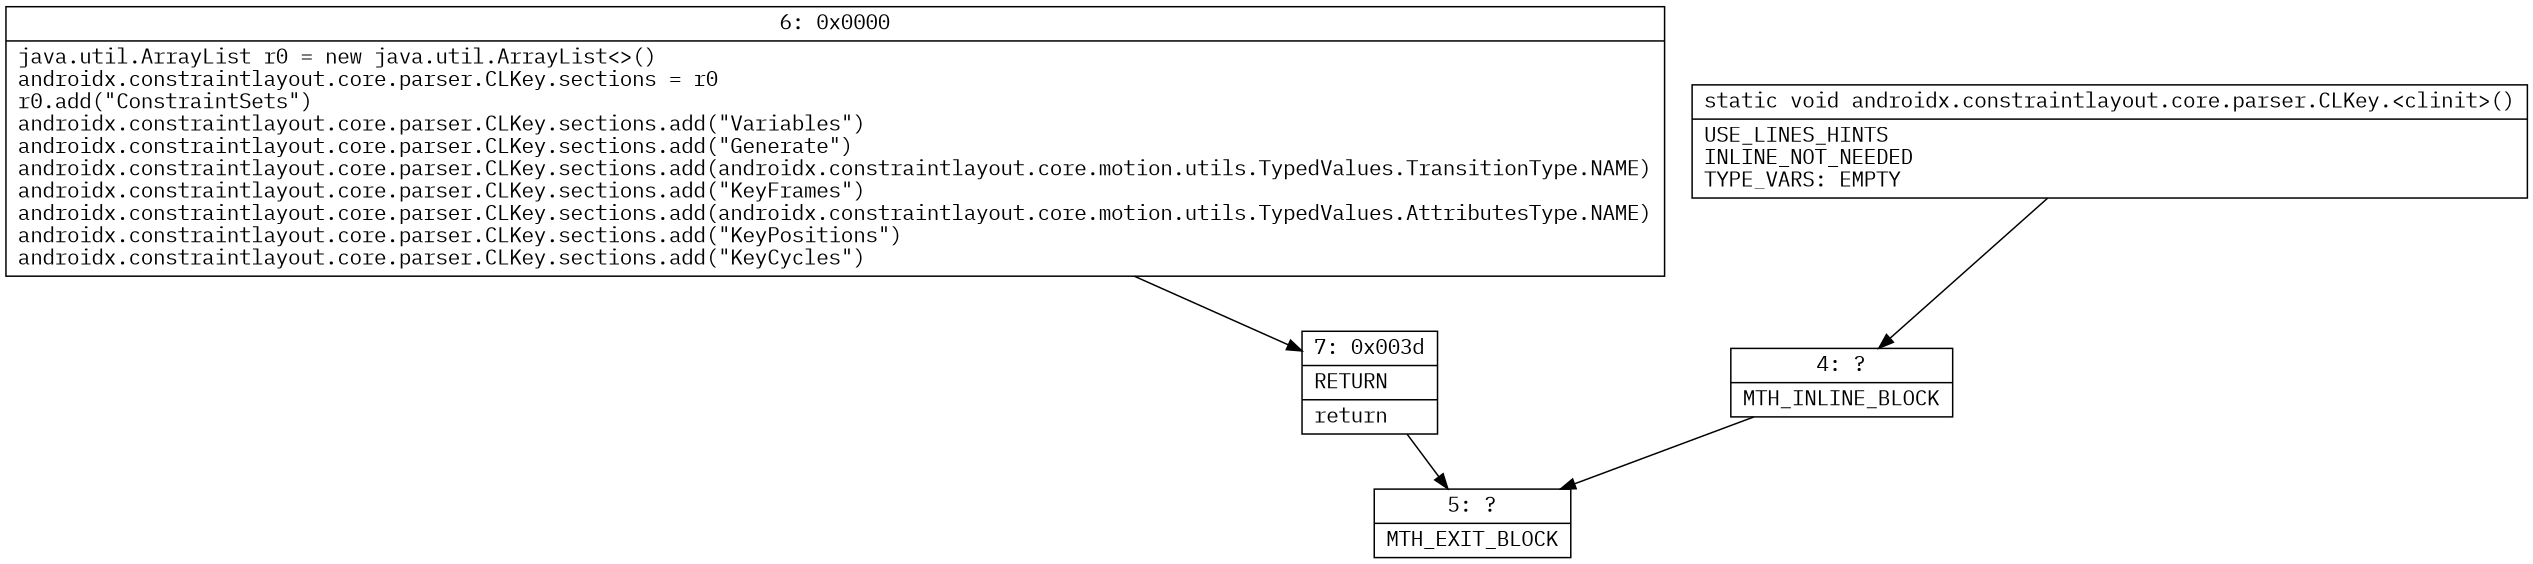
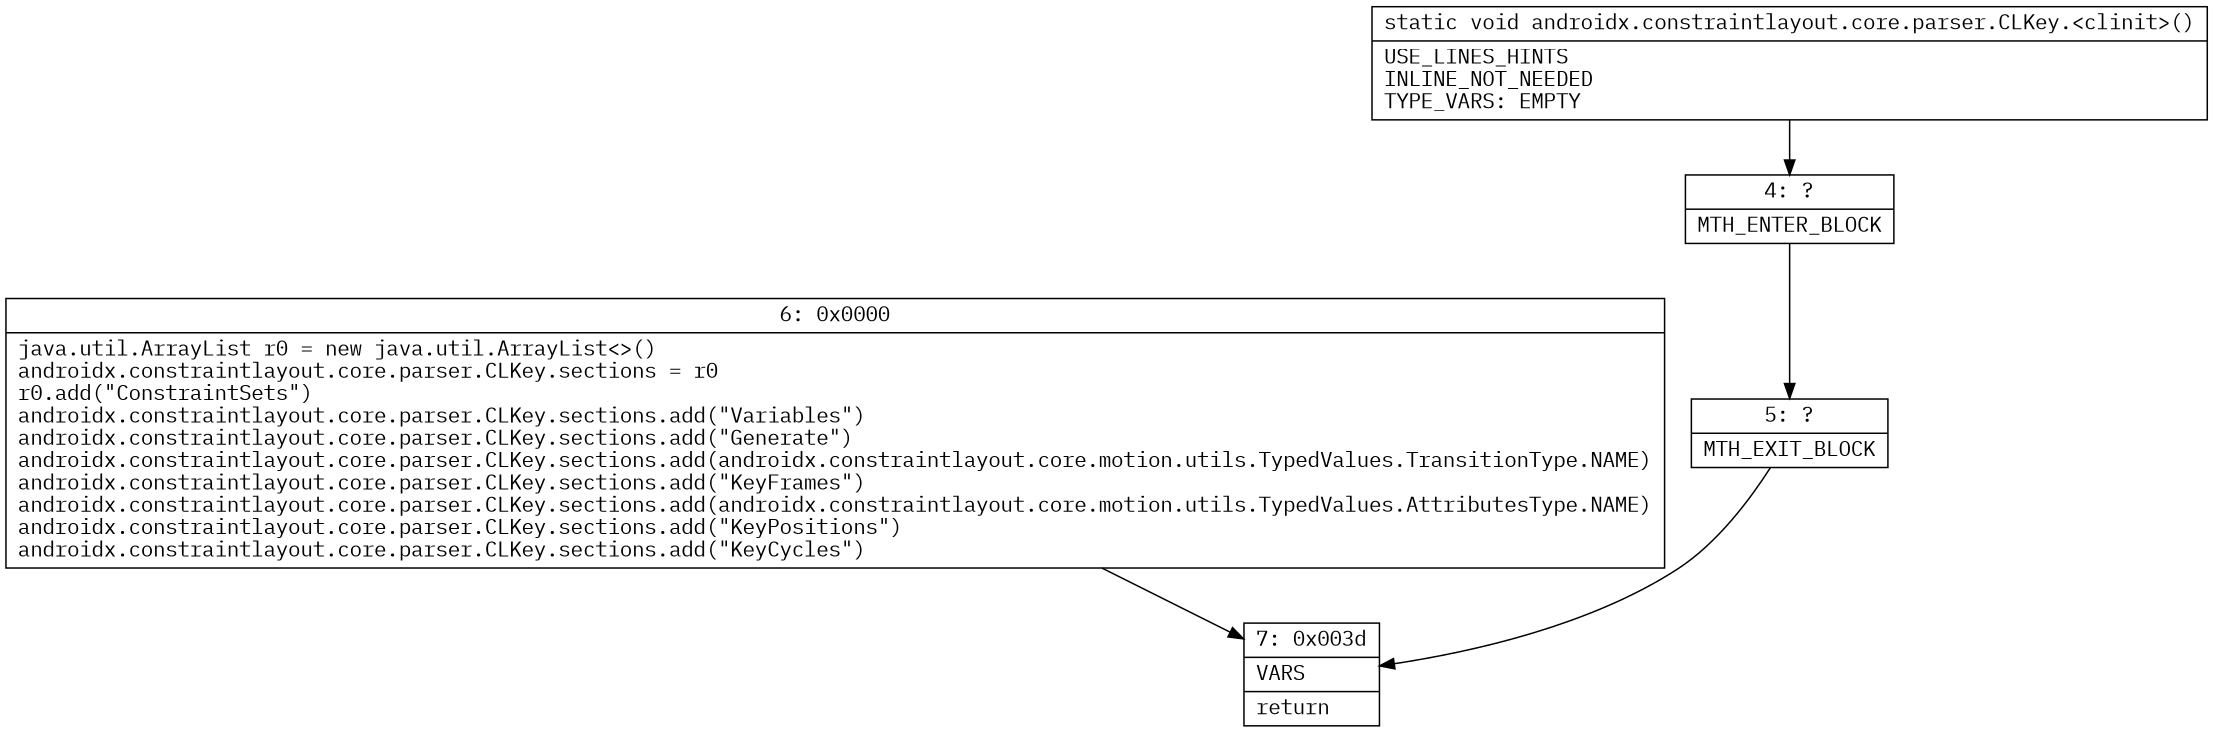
  digraph {
    fontname="IBM Plex Mono"
    node [fontname="IBM Plex Mono" shape=record]
    edge [fontname="IBM Plex Mono"]
-   n1 [label="{4\:\ ?|MTH_INLINE_BLOCK\l}"]
+   n1 [label="{4\:\ ?|MTH_ENTER_BLOCK\l}"]
    n2 [label="{5\:\ ?|MTH_EXIT_BLOCK\l}"]
    n3 [label="{6\:\ 0x0000|java.util.ArrayList r0 = new java.util.ArrayList\<\>()\landroidx.constraintlayout.core.parser.CLKey.sections = r0\lr0.add(\"ConstraintSets\")\landroidx.constraintlayout.core.parser.CLKey.sections.add(\"Variables\")\landroidx.constraintlayout.core.parser.CLKey.sections.add(\"Generate\")\landroidx.constraintlayout.core.parser.CLKey.sections.add(androidx.constraintlayout.core.motion.utils.TypedValues.TransitionType.NAME)\landroidx.constraintlayout.core.parser.CLKey.sections.add(\"KeyFrames\")\landroidx.constraintlayout.core.parser.CLKey.sections.add(androidx.constraintlayout.core.motion.utils.TypedValues.AttributesType.NAME)\landroidx.constraintlayout.core.parser.CLKey.sections.add(\"KeyPositions\")\landroidx.constraintlayout.core.parser.CLKey.sections.add(\"KeyCycles\")\l}"]
-   n4 [label="{7\:\ 0x003d|RETURN\l|return\l}"]
+   n4 [label="{7\:\ 0x003d|VARS\l|return\l}"]
    n5 [label="{static void androidx.constraintlayout.core.parser.CLKey.\<clinit\>()  | USE_LINES_HINTS\lINLINE_NOT_NEEDED\lTYPE_VARS: EMPTY\l}"]
    n1 -> n2
    n3 -> n4
-   n4 -> n2
+   n2 -> n4
    n5 -> n1
  }
